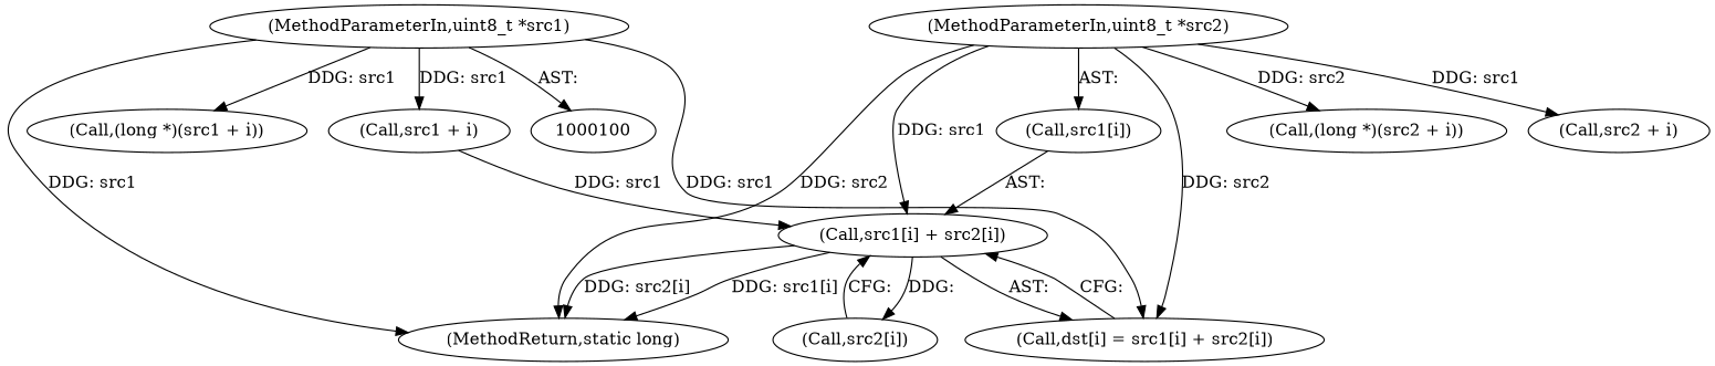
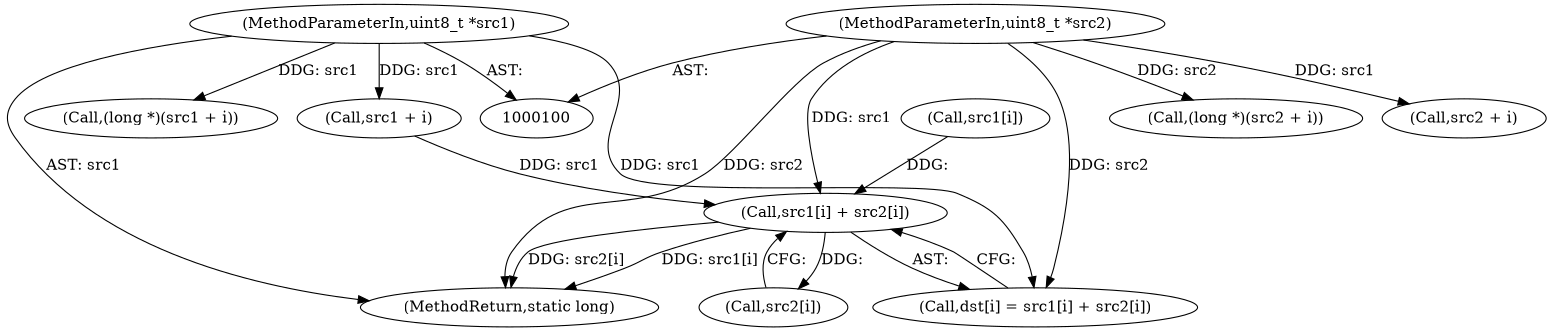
  digraph {
    n1 [label="(Call,src1[i] + src2[i])"]
    n2 [label="(Call,src2[i])"]
    n3 [label="(MethodReturn,static long)"]
    n4 [label="(Call,dst[i] = src1[i] + src2[i])"]
    n5 [label="(MethodParameterIn,uint8_t *src1)"]
    n6 [label="(Call,src1 + i)"]
    n7 [label="(Call,(long *)(src1 + i))"]
    1000100
    n9 [label="(MethodParameterIn,uint8_t *src2)"]
    n10 [label="(Call,(long *)(src2 + i))"]
    n11 [label="(Call,src2 + i)"]
    n12 [label="(Call,src1[i])"]
    n1 -> n2 [label="DDG: "]
    n1 -> n3 [label="DDG: src2[i]"]
    n1 -> n3 [label="DDG: src1[i]"]
    n1 -> n4 [label="AST: "]
    n2 -> n1 [label="CFG: "]
    n4 -> n1 [label="CFG: "]
-   n5 -> n3 [label="DDG: src1"]
+   n5 -> n3 [label="AST: src1"]
    n5 -> n4 [label="DDG: src1"]
    n5 -> n6 [label="DDG: src1"]
    n5 -> n7 [label="DDG: src1"]
    n5 -> 1000100 [label="AST: "]
    n6 -> n1 [label="DDG: src1"]
    n9 -> n1 [label="DDG: src1"]
    n9 -> n3 [label="DDG: src2"]
    n9 -> n4 [label="DDG: src2"]
-   n9 -> n12 [label="AST: "]
+   n9 -> 1000100 [label="AST: "]
    n9 -> n10 [label="DDG: src2"]
    n9 -> n11 [label="DDG: src1"]
-   n12 -> n1 [label="AST: "]
+   n12 -> n1 [label="DDG: "]
  }
